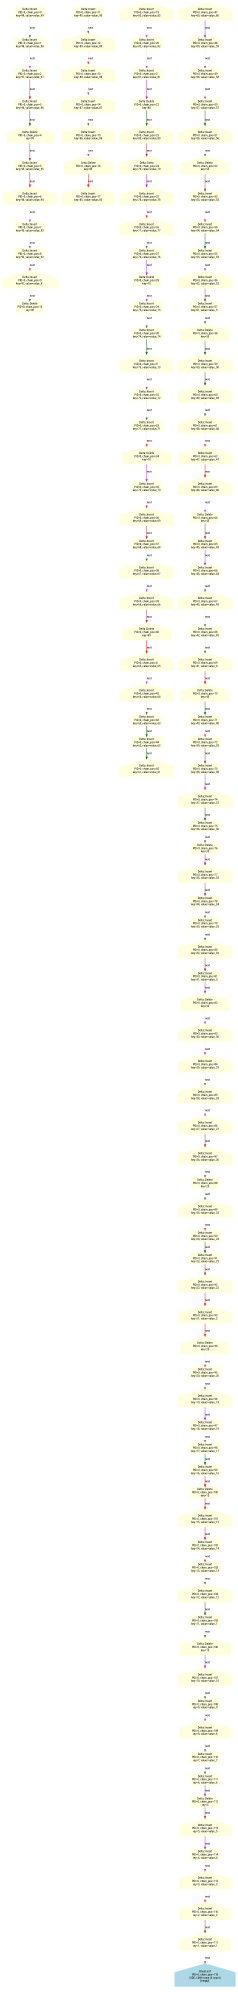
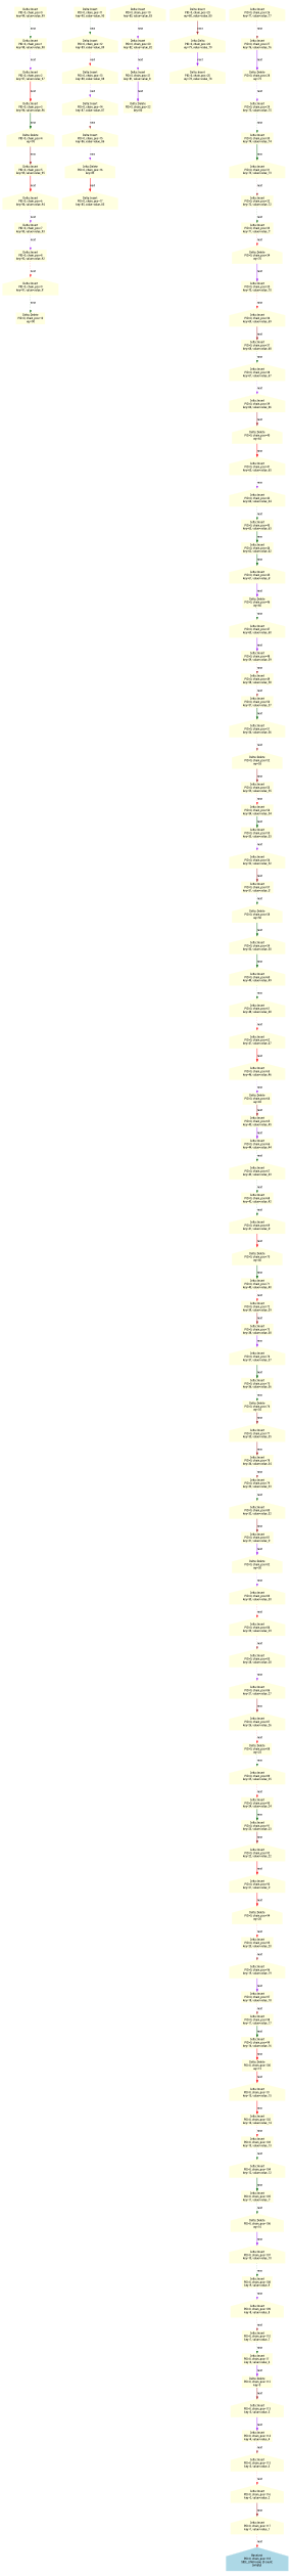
  digraph {
    fontname="Roboto Condensed"
    node [color=lightyellow fontname="Roboto Condensed" shape=house style=filled]
    edge [color=darkgreen fontname="Roboto Condensed" style=dotted]
    n1 [label="Delta::Insert\nPID=0, chain_pos=0\nkey=99, value=value_99" shape=box]
    n2 [label="Delta::Insert\nPID=0, chain_pos=1\nkey=98, value=value_98" shape=box]
    n3 [label="Delta::Insert\nPID=0, chain_pos=2\nkey=97, value=value_97" shape=box]
    n4 [label="Delta::Insert\nPID=0, chain_pos=3\nkey=96, value=value_96" shape=box]
    n5 [label="Delta::Delete\nPID=0, chain_pos=4\nkey=95"]
    n6 [label="Delta::Insert\nPID=0, chain_pos=5\nkey=95, value=value_95" shape=box]
    n7 [label="Delta::Insert\nPID=0, chain_pos=6\nkey=94, value=value_94"]
    n8 [label="Delta::Insert\nPID=0, chain_pos=7\nkey=93, value=value_93" shape=box]
    n9 [label="Delta::Insert\nPID=0, chain_pos=8\nkey=92, value=value_92" shape=box]
    n10 [label="Delta::Insert\nPID=0, chain_pos=9\nkey=91, value=value_91"]
    n11 [label="Delta::Delete\nPID=0, chain_pos=10\nkey=90" shape=box]
    n12 [label="Delta::Insert\nPID=0, chain_pos=11\nkey=90, value=value_90" shape=box]
    n13 [label="Delta::Insert\nPID=0, chain_pos=12\nkey=89, value=value_89"]
    n14 [label="Delta::Insert\nPID=0, chain_pos=13\nkey=88, value=value_88"]
    n15 [label="Delta::Insert\nPID=0, chain_pos=14\nkey=87, value=value_87"]
    n16 [label="Delta::Insert\nPID=0, chain_pos=15\nkey=86, value=value_86"]
    n17 [label="Delta::Delete\nPID=0, chain_pos=16\nkey=85"]
    n18 [label="Delta::Insert\nPID=0, chain_pos=17\nkey=85, value=value_85"]
    n19 [label="Delta::Insert\nPID=0, chain_pos=19\nkey=83, value=value_83"]
    n20 [label="Delta::Insert\nPID=0, chain_pos=20\nkey=82, value=value_82" shape=box]
    n21 [label="Delta::Insert\nPID=0, chain_pos=21\nkey=81, value=value_81" shape=box]
    n22 [label="Delta::Delete\nPID=0, chain_pos=22\nkey=80" shape=box]
    n23 [label="Delta::Insert\nPID=0, chain_pos=23\nkey=80, value=value_80"]
    n24 [label="Delta::Delta\nPID=0, chain_pos=24\nkey=79, value=value_79"]
    n25 [label="Delta::Insert\nPID=0, chain_pos=25\nkey=78, value=value_78"]
    n26 [label="Delta::Insert\nPID=0, chain_pos=26\nkey=77, value=value_77"]
    n27 [label="Delta::Insert\nPID=0, chain_pos=27\nkey=76, value=value_76" shape=box]
    n28 [label="Delta::Delete\nPID=0, chain_pos=28\nkey=75" shape=box]
    n29 [label="Delta::Insert\nPID=0, chain_pos=29\nkey=75, value=value_75" shape=box]
    n30 [label="Delta::Insert\nPID=0, chain_pos=30\nkey=74, value=value_74" shape=box]
    n31 [label="Delta::Insert\nPID=0, chain_pos=31\nkey=73, value=value_73"]
    n32 [label="Delta::Insert\nPID=0, chain_pos=32\nkey=72, value=value_72" shape=box]
    n33 [label="Delta::Insert\nPID=0, chain_pos=33\nkey=71, value=value_71" shape=box]
    n34 [label="Delta::Delete\nPID=0, chain_pos=34\nkey=70"]
    n35 [label="Delta::Insert\nPID=0, chain_pos=35\nkey=70, value=value_70" shape=box]
    n36 [label="Delta::Insert\nPID=0, chain_pos=36\nkey=69, value=value_69"]
    n37 [label="Delta::Insert\nPID=0, chain_pos=37\nkey=68, value=value_68" shape=box]
    n38 [label="Delta::Insert\nPID=0, chain_pos=38\nkey=67, value=value_67"]
    n39 [label="Delta::Insert\nPID=0, chain_pos=39\nkey=66, value=value_66"]
    n40 [label="Delta::Delete\nPID=0, chain_pos=40\nkey=65"]
    n41 [label="Delta::Insert\nPID=0, chain_pos=41\nkey=65, value=value_65"]
    n42 [label="Delta::Insert\nPID=0, chain_pos=42\nkey=64, value=value_64"]
    n43 [label="Delta::Insert\nPID=0, chain_pos=43\nkey=63, value=value_63" shape=box]
    n44 [label="Delta::Insert\nPID=0, chain_pos=44\nkey=62, value=value_62" shape=box]
    n45 [label="Delta::Insert\nPID=0, chain_pos=45\nkey=61, value=value_61"]
+   n46 [label="Delta::Delete\nPID=0, chain_pos=46\nkey=60" shape=box]
    n47 [label="Delta::Insert\nPID=0, chain_pos=47\nkey=60, value=value_60"]
    n48 [label="Delta::Insert\nPID=0, chain_pos=48\nkey=59, value=value_59" shape=box]
    n49 [label="Delta::Insert\nPID=0, chain_pos=49\nkey=58, value=value_58" shape=box]
    n50 [label="Delta::Insert\nPID=0, chain_pos=50\nkey=57, value=value_57" shape=box]
    n51 [label="Delta::Insert\nPID=0, chain_pos=51\nkey=56, value=value_56"]
    n52 [label="Delta::Delete\nPID=0, chain_pos=52\nkey=55"]
    n53 [label="Delta::Insert\nPID=0, chain_pos=53\nkey=55, value=value_55" shape=box]
    n54 [label="Delta::Insert\nPID=0, chain_pos=54\nkey=54, value=value_54" shape=box]
    n55 [label="Delta::Insert\nPID=0, chain_pos=55\nkey=53, value=value_53" shape=box]
    n56 [label="Delta::Insert\nPID=0, chain_pos=56\nkey=52, value=value_52"]
    n57 [label="Delta::Insert\nPID=0, chain_pos=57\nkey=51, value=value_51" shape=box]
    n58 [label="Delta::Delete\nPID=0, chain_pos=58\nkey=50"]
    n59 [label="Delta::Insert\nPID=0, chain_pos=59\nkey=50, value=value_50"]
    n60 [label="Delta::Insert\nPID=0, chain_pos=60\nkey=49, value=value_49"]
    n61 [label="Delta::Insert\nPID=0, chain_pos=61\nkey=48, value=value_48"]
    n62 [label="Delta::Insert\nPID=0, chain_pos=62\nkey=47, value=value_47"]
    n63 [label="Delta::Insert\nPID=0, chain_pos=63\nkey=46, value=value_46"]
    n64 [label="Delta::Delete\nPID=0, chain_pos=64\nkey=45" shape=box]
    n65 [label="Delta::Insert\nPID=0, chain_pos=65\nkey=45, value=value_45" shape=box]
    n66 [label="Delta::Insert\nPID=0, chain_pos=66\nkey=44, value=value_44" shape=box]
    n67 [label="Delta::Insert\nPID=0, chain_pos=67\nkey=43, value=value_43"]
    n68 [label="Delta::Insert\nPID=0, chain_pos=68\nkey=42, value=value_42" shape=box]
    n69 [label="Delta::Insert\nPID=0, chain_pos=69\nkey=41, value=value_41"]
    n70 [label="Delta::Delete\nPID=0, chain_pos=70\nkey=40"]
    n71 [label="Delta::Insert\nPID=0, chain_pos=71\nkey=40, value=value_40" shape=box]
    n72 [label="Delta::Insert\nPID=0, chain_pos=72\nkey=39, value=value_39" shape=box]
    n73 [label="Delta::Insert\nPID=0, chain_pos=73\nkey=38, value=value_38" shape=box]
    n74 [label="Delta::Insert\nPID=0, chain_pos=74\nkey=37, value=value_37"]
    n75 [label="Delta::Insert\nPID=0, chain_pos=75\nkey=36, value=value_36" shape=box]
    n76 [label="Delta::Delete\nPID=0, chain_pos=76\nkey=35" shape=box]
    n77 [label="Delta::Insert\nPID=0, chain_pos=77\nkey=35, value=value_35"]
    n78 [label="Delta::Insert\nPID=0, chain_pos=78\nkey=34, value=value_34" shape=box]
    n79 [label="Delta::Insert\nPID=0, chain_pos=79\nkey=33, value=value_33" shape=box]
    n80 [label="Delta::Insert\nPID=0, chain_pos=80\nkey=32, value=value_32"]
    n81 [label="Delta::Insert\nPID=0, chain_pos=81\nkey=31, value=value_31" shape=box]
    n82 [label="Delta::Delete\nPID=0, chain_pos=82\nkey=30"]
    n83 [label="Delta::Insert\nPID=0, chain_pos=83\nkey=30, value=value_30"]
    n84 [label="Delta::Insert\nPID=0, chain_pos=84\nkey=29, value=value_29"]
    n85 [label="Delta::Insert\nPID=0, chain_pos=85\nkey=28, value=value_28"]
    n86 [label="Delta::Insert\nPID=0, chain_pos=86\nkey=27, value=value_27"]
    n87 [label="Delta::Insert\nPID=0, chain_pos=87\nkey=26, value=value_26"]
    n88 [label="Delta::Delete\nPID=0, chain_pos=88\nkey=25" shape=box]
    n89 [label="Delta::Insert\nPID=0, chain_pos=89\nkey=25, value=value_25"]
    n90 [label="Delta::Insert\nPID=0, chain_pos=90\nkey=24, value=value_24" shape=box]
    n91 [label="Delta::Insert\nPID=0, chain_pos=91\nkey=23, value=value_23" shape=box]
    n92 [label="Delta::Insert\nPID=0, chain_pos=92\nkey=22, value=value_22"]
    n93 [label="Delta::Insert\nPID=0, chain_pos=93\nkey=21, value=value_21"]
    n94 [label="Delta::Delete\nPID=0, chain_pos=94\nkey=20"]
    n95 [label="Delta::Insert\nPID=0, chain_pos=95\nkey=20, value=value_20" shape=box]
    n96 [label="Delta::Insert\nPID=0, chain_pos=96\nkey=19, value=value_19"]
    n97 [label="Delta::Insert\nPID=0, chain_pos=97\nkey=18, value=value_18" shape=box]
    n98 [label="Delta::Insert\nPID=0, chain_pos=98\nkey=17, value=value_17" shape=box]
    n99 [label="Delta::Insert\nPID=0, chain_pos=99\nkey=16, value=value_16" shape=box]
    n100 [label="Delta::Delete\nPID=0, chain_pos=100\nkey=15" shape=box]
    n101 [label="Delta::Insert\nPID=0, chain_pos=101\nkey=15, value=value_15"]
    n102 [label="Delta::Insert\nPID=0, chain_pos=102\nkey=14, value=value_14" shape=box]
    n103 [label="Delta::Insert\nPID=0, chain_pos=103\nkey=13, value=value_13" shape=box]
    n104 [label="Delta::Insert\nPID=0, chain_pos=104\nkey=12, value=value_12"]
    n105 [label="Delta::Insert\nPID=0, chain_pos=105\nkey=11, value=value_11" shape=box]
    n106 [label="Delta::Delete\nPID=0, chain_pos=106\nkey=10"]
    n107 [label="Delta::Insert\nPID=0, chain_pos=107\nkey=10, value=value_10"]
    n108 [label="Delta::Insert\nPID=0, chain_pos=108\nkey=9, value=value_9" shape=box]
    n109 [label="Delta::Insert\nPID=0, chain_pos=109\nkey=8, value=value_8"]
    n110 [label="Delta::Insert\nPID=0, chain_pos=110\nkey=7, value=value_7" shape=box]
    n111 [label="Delta::Insert\nPID=0, chain_pos=111\nkey=6, value=value_6" shape=box]
    n112 [label="Delta::Delete\nPID=0, chain_pos=112\nkey=5" shape=box]
    n113 [label="Delta::Insert\nPID=0, chain_pos=113\nkey=5, value=value_5"]
    n114 [label="Delta::Insert\nPID=0, chain_pos=114\nkey=4, value=value_4" shape=box]
    n115 [label="Delta::Insert\nPID=0, chain_pos=115\nkey=3, value=value_3"]
    n116 [label="Delta::Insert\nPID=0, chain_pos=116\nkey=2, value=value_2"]
    n117 [label="Delta::Insert\nPID=0, chain_pos=117\nkey=1, value=value_1"]
    n118 [color=lightblue label="BaseLeaf\nPID=0, chain_pos=118\nSIDE_LINK=none (0 count)\n[empty]"]
    n1 -> n2 [label=next]
    n2 -> n3 [color=purple label=next]
    n3 -> n4 [color=red label=next style=bold]
    n4 -> n5 [label=next style=bold]
    n5 -> n6 [color=brown label=next style=bold]
    n6 -> n7 [color=red label=next style=bold]
    n7 -> n8 [color=purple label=next]
    n8 -> n9 [color=purple label=next]
    n9 -> n10 [color=red label=next]
    n10 -> n11 [label=next]
    n12 -> n13 [label=next]
    n13 -> n14 [color=red label=next]
    n14 -> n15 [color=purple label=next]
    n15 -> n16 [color=brown label=next]
    n16 -> n17 [color=purple label=next]
    n17 -> n18 [color=red label=next style=bold]
    n19 -> n20 [color=purple label=next]
    n20 -> n21 [color=purple label=next]
    n21 -> n22 [color=purple label=next style=bold]
-   n22 -> n23 [label=next style=bold]
    n23 -> n24 [color=brown label=next style=bold]
    n24 -> n25 [color=purple label=next style=bold]
-   n25 -> n26 [color=red label=next]
    n26 -> n27 [color=brown label=next]
    n27 -> n28 [color=purple label=next style=bold]
    n28 -> n29 [color=purple label=next]
    n29 -> n30 [label=next]
    n30 -> n31 [label=next style=bold]
    n31 -> n32 [color=brown label=next]
    n32 -> n33 [label=next]
    n33 -> n34 [color=red label=next]
    n34 -> n35 [color=purple label=next style=bold]
    n35 -> n36 [color=red label=next]
    n36 -> n37 [color=brown label=next style=bold]
    n37 -> n38 [label=next]
    n38 -> n39 [color=purple label=next]
    n39 -> n40 [color=brown label=next style=bold]
    n40 -> n41 [color=red label=next style=bold]
    n41 -> n42 [color=purple label=next]
    n42 -> n43 [label=next]
    n43 -> n44 [label=next style=bold]
    n44 -> n45 [label=next style=bold]
+   n45 -> n46 [color=purple label=next style=bold]
+   n46 -> n47 [label=next]
    n47 -> n48 [color=purple label=next style=bold]
    n48 -> n49 [color=brown label=next]
    n49 -> n50 [color=brown label=next]
    n50 -> n51 [label=next style=bold]
    n51 -> n52 [color=brown label=next]
    n52 -> n53 [color=brown label=next style=bold]
    n53 -> n54 [color=red label=next]
    n54 -> n55 [label=next style=bold]
    n55 -> n56 [color=purple label=next]
    n56 -> n57 [color=brown label=next style=bold]
    n57 -> n58 [label=next]
    n58 -> n59 [label=next style=bold]
    n59 -> n60 [label=next style=bold]
    n60 -> n61 [label=next]
    n61 -> n62 [color=red label=next]
    n62 -> n63 [color=red label=next style=bold]
    n63 -> n64 [color=purple label=next]
    n64 -> n65 [color=brown label=next style=bold]
    n65 -> n66 [color=purple label=next style=bold]
    n66 -> n67 [label=next]
    n67 -> n68 [label=next]
    n68 -> n69 [label=next]
    n69 -> n70 [color=red label=next style=bold]
    n70 -> n71 [label=next style=bold]
    n71 -> n72 [color=red label=next]
    n72 -> n73 [color=brown label=next style=bold]
    n73 -> n74 [color=purple label=next style=bold]
    n74 -> n75 [label=next style=bold]
    n75 -> n76 [label=next]
    n76 -> n77 [color=brown label=next style=bold]
    n77 -> n78 [color=brown label=next style=bold]
    n78 -> n79 [color=brown label=next]
    n79 -> n80 [label=next]
    n80 -> n81 [color=brown label=next style=bold]
    n81 -> n82 [color=purple label=next style=bold]
    n82 -> n83 [color=purple label=next]
    n83 -> n84 [color=red label=next]
    n84 -> n85 [color=brown label=next]
    n85 -> n86 [color=purple label=next]
    n86 -> n87 [color=brown label=next style=bold]
    n87 -> n88 [color=red label=next]
    n88 -> n89 [label=next]
    n89 -> n90 [color=red label=next]
    n90 -> n91 [label=next style=bold]
    n91 -> n92 [color=brown label=next style=bold]
    n92 -> n93 [color=red label=next style=bold]
    n93 -> n94 [color=red label=next style=bold]
    n94 -> n95 [color=red label=next]
    n95 -> n96 [color=brown label=next]
    n96 -> n97 [color=purple label=next style=bold]
    n97 -> n98 [color=brown label=next]
    n98 -> n99 [label=next style=bold]
    n99 -> n100 [color=red label=next style=bold]
    n100 -> n101 [color=red label=next style=bold]
    n101 -> n102 [color=red label=next style=bold]
    n102 -> n103 [color=red label=next]
    n103 -> n104 [label=next]
    n104 -> n105 [label=next style=bold]
    n105 -> n106 [label=next]
    n106 -> n107 [color=purple label=next style=bold]
    n107 -> n108 [label=next]
    n108 -> n109 [color=purple label=next]
    n109 -> n110 [color=brown label=next]
    n110 -> n111 [label=next]
    n111 -> n112 [color=purple label=next style=bold]
    n112 -> n113 [color=brown label=next style=bold]
    n113 -> n114 [color=purple label=next style=bold]
    n114 -> n115 [color=brown label=next]
    n115 -> n116 [color=red label=next]
    n116 -> n117 [color=brown label=next style=bold]
    n117 -> n118 [color=red label=next]
  }
